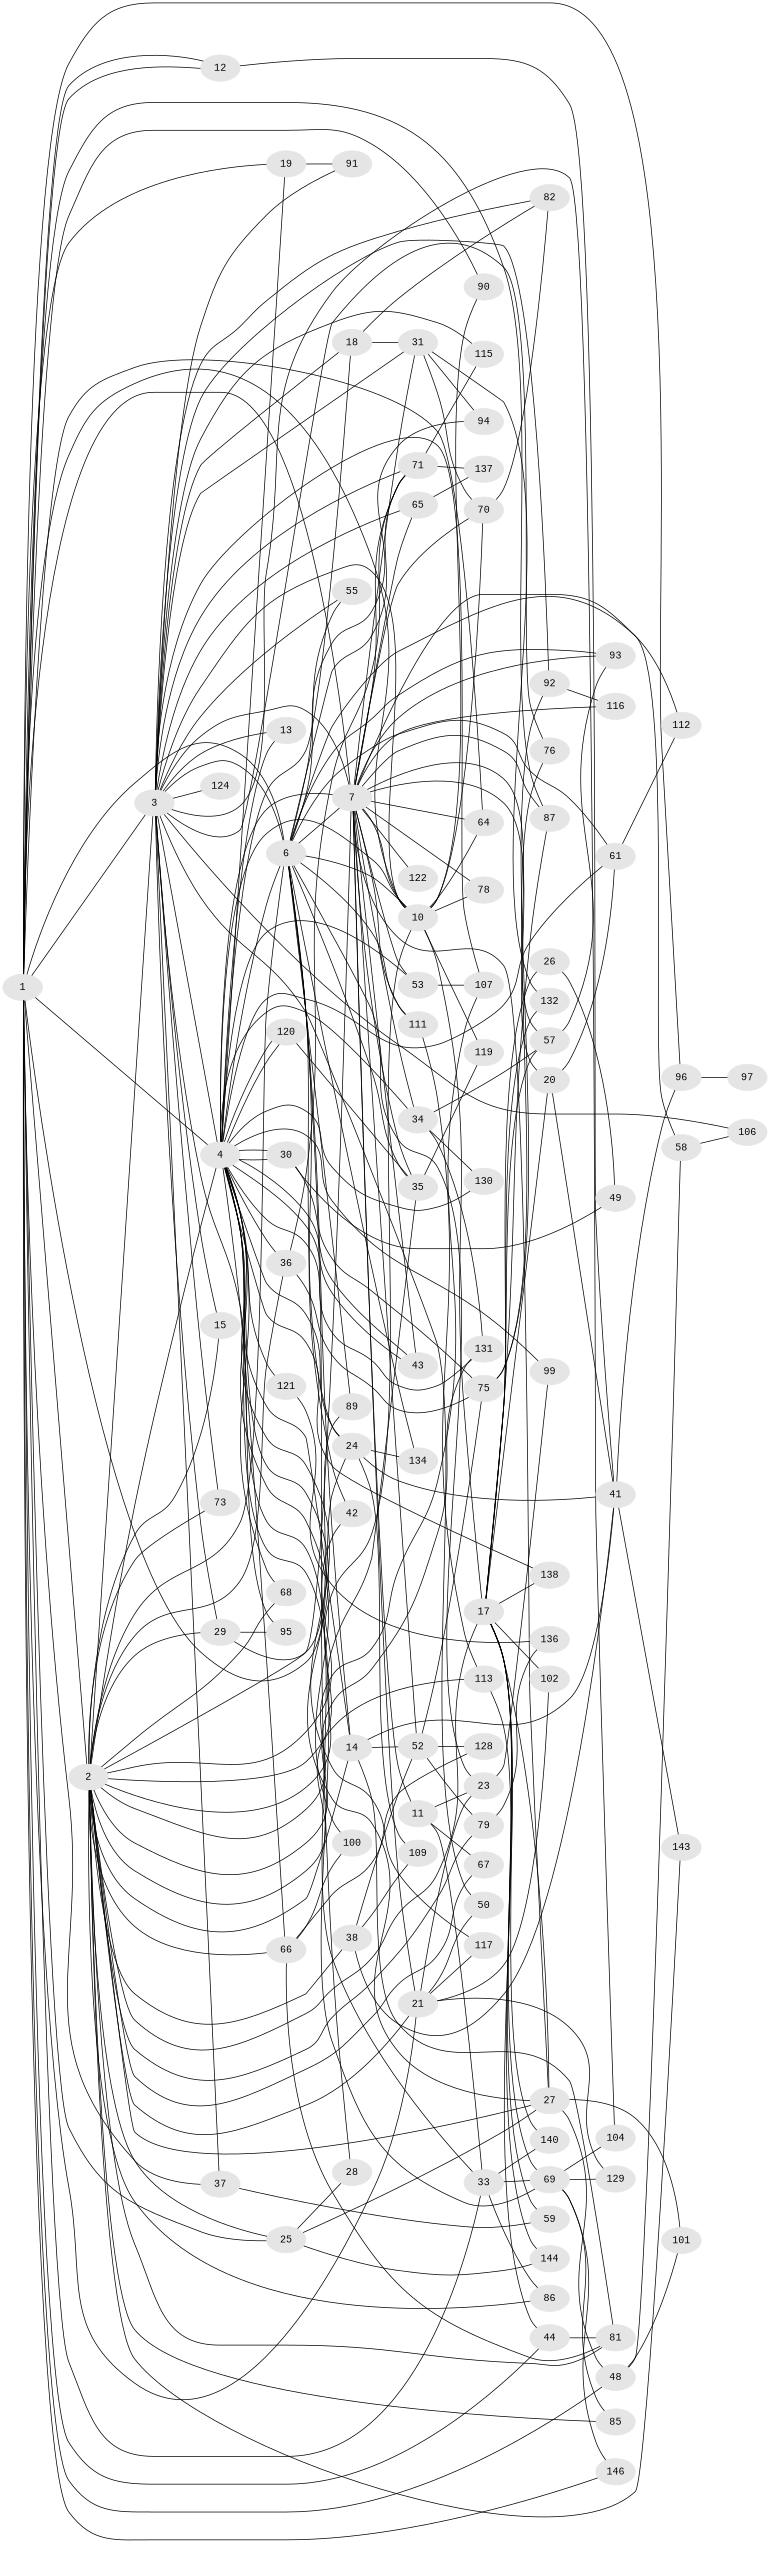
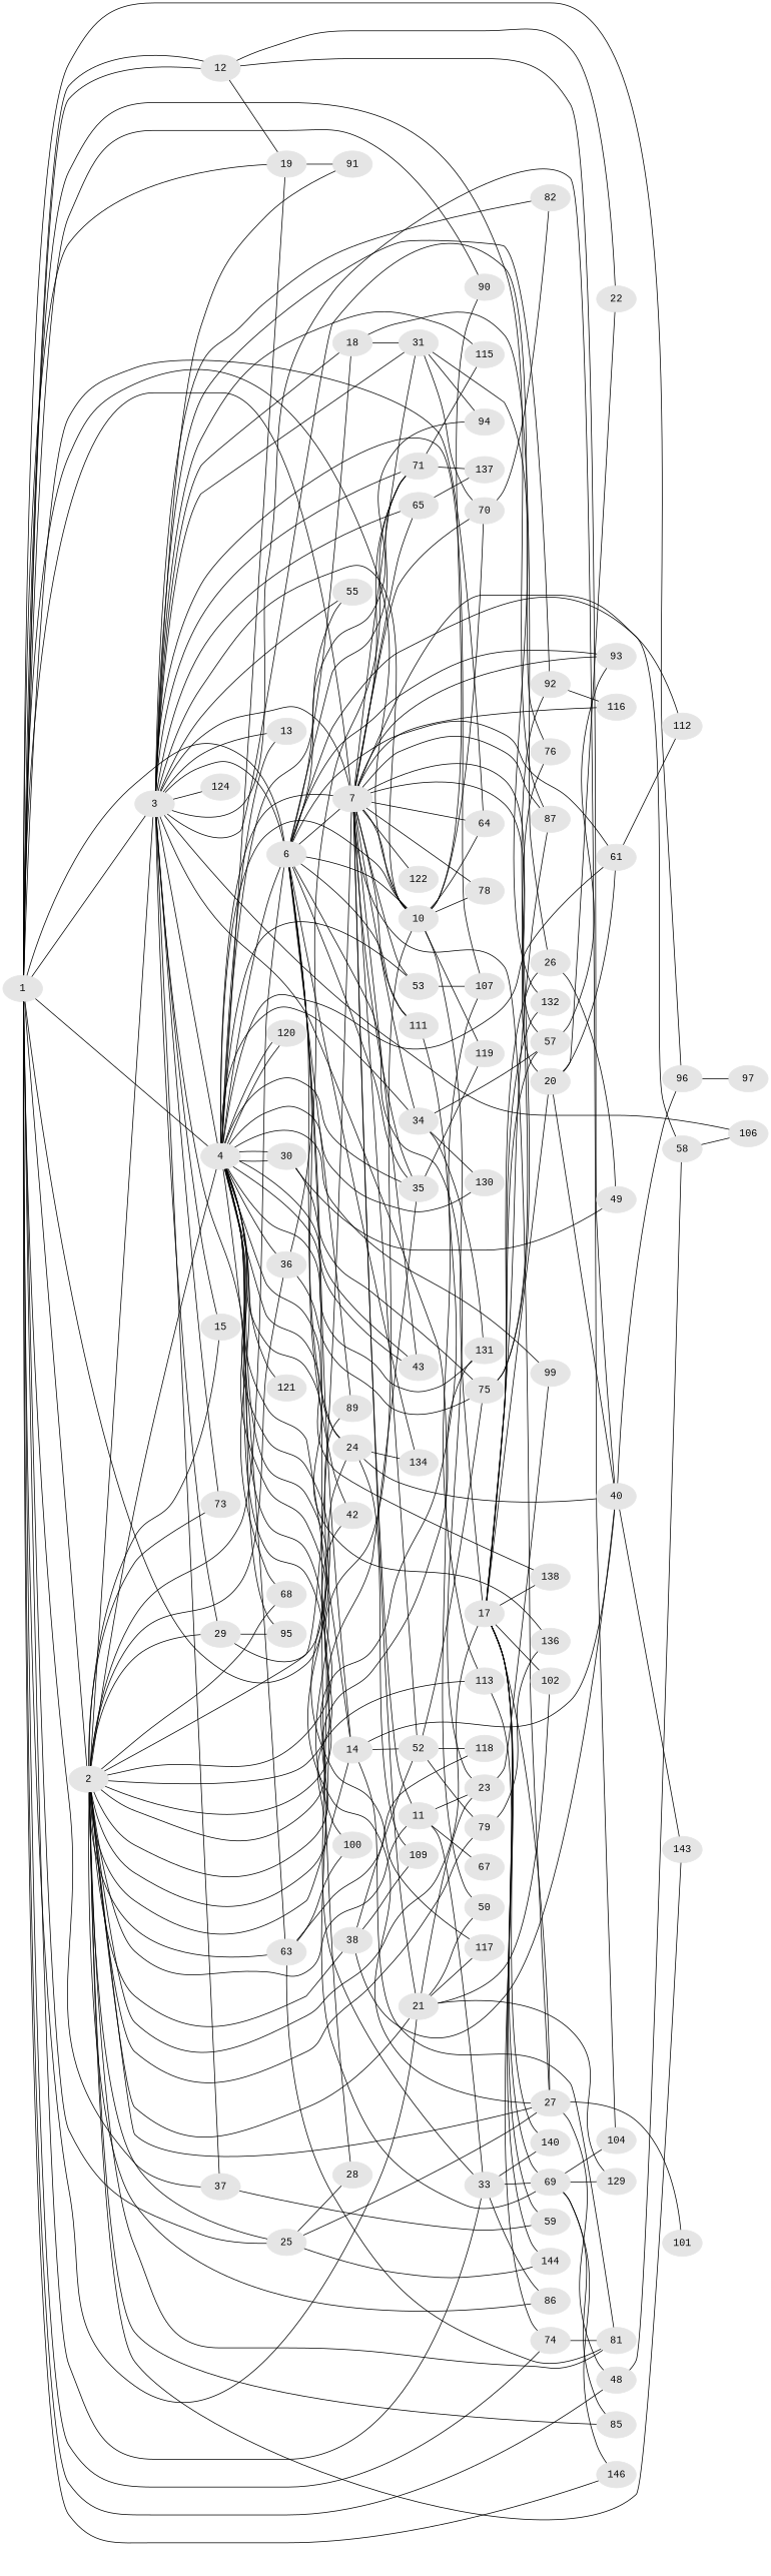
  graph {
    fontname="Liberation Mono"
    rankdir=LR
    node [color=gray90 fontname="Liberation Mono" style=filled]
    edge [fontname="Liberation Mono"]
    1 [super="+8"]
    2 [super="+9"]
    3 [super="+5"]
    4 [super="+46"]
    6 [super="+127"]
    7 [super="+83"]
    10 [super="+54"]
    12 [super="+66"]
    19 [super="+47"]
    21 [super="+39"]
    24 [super="+62"]
    25 [super="+40"]
    33
    37 [super="+139"]
-   44 [super="+135"]
+   44 [super="+135" label=74]
    48 [super="+77"]
    64 [super="+105"]
    87 [super="+125"]
    90
    96
    146
    11 [super="+126"]
    14 [super="+108"]
    15
    17 [super="+32"]
    27 [super="+45"]
    29
    35 [super="+51"]
    36
    38 [super="+60"]
    42
-   63 [super="+84" label=66]
+   63 [super="+84"]
    68
    73
    79
    81
    85
    86
    107 [super="+141"]
    113
    131 [super="+133"]
    143
    13
    18 [super="+118"]
    31 [super="+142"]
    50
    55
    65
    71 [super="+80"]
    76
    82
    91
    92
    95
    104
    106
    115
    124
    30 [super="+103"]
    34 [super="+123"]
    43
    53
    61 [super="+88"]
    69 [super="+114"]
    99
    100
    117
    120
    121
    130
    136
    138
    23 [super="+74"]
    28
    58
    89
    93 [super="+98"]
    94
    111
    134
    20
    52 [super="+56"]
    57
    70 [super="+72"]
    78
    112
    116
    122
    119
-   41 [super="+145"]
+   22
+   41 [super="+145" label=40]
    102
    129
    109
    144
    140
    59
    101
    97
    67
    26
    132
    75
-   128
+   128 [label=118]
    137
    49
    1 -- 2 [weight=4]
    1 -- 3 [weight=4]
    1 -- 4 [weight=3]
    1 -- 6 [weight=2]
    1 -- 7 [weight=2]
    1 -- 10 [weight=2]
    1 -- 12
    1 -- 12
    1 -- 19
    1 -- 21
    1 -- 24
    1 -- 25
    1 -- 33
    1 -- 37 [weight=2]
    1 -- 44
    1 -- 48 [weight=2]
    1 -- 64
    1 -- 87
    1 -- 90
    1 -- 96
    1 -- 146
    2 -- 3 [weight=4]
    2 -- 4 [weight=2]
    2 -- 6 [weight=2]
    2 -- 7 [weight=2]
    2 -- 10 [weight=2]
    2 -- 21
    2 -- 25
-   2 -- 67
+   2 -- 11
    2 -- 14
    2 -- 15
    2 -- 17
    2 -- 27
    2 -- 29
    2 -- 35
    2 -- 36
    2 -- 38 [weight=2]
    2 -- 42
    2 -- 63
    2 -- 68
    2 -- 73
    2 -- 79
    2 -- 81
    2 -- 85
    2 -- 86
    2 -- 107
    2 -- 113
    2 -- 131
    2 -- 143
    3 -- 4 [weight=2]
    3 -- 6 [weight=2]
    3 -- 7 [weight=2]
    3 -- 10 [weight=2]
    3 -- 37
    3 -- 15
    3 -- 29
    3 -- 73
    3 -- 107
    3 -- 13
    3 -- 18
    3 -- 31
    3 -- 50
    3 -- 55
    3 -- 65
    3 -- 71
    3 -- 76
    3 -- 82
    3 -- 91
    3 -- 92
    3 -- 95
    3 -- 104
    3 -- 106
    3 -- 115
    3 -- 124 [weight=2]
    4 -- 6
    4 -- 7
    4 -- 10
    4 -- 19
    4 -- 24
    4 -- 33
    4 -- 14
    4 -- 27
-   120 -- 35
+   4 -- 35
    4 -- 36
    4 -- 63
    4 -- 68
    4 -- 131
    4 -- 13
    4 -- 18
    4 -- 30
    4 -- 30
    4 -- 34
    4 -- 43
    4 -- 43
    4 -- 53
    4 -- 61
    4 -- 69
    4 -- 99
    4 -- 100
    4 -- 117
    4 -- 120
    4 -- 120
    4 -- 121
    4 -- 130
-   121 -- 136
+   4 -- 136
    4 -- 138
    6 -- 7
    6 -- 10
    6 -- 24
    6 -- 14
    6 -- 35
    6 -- 42
    6 -- 55
    6 -- 71
    6 -- 61
    6 -- 23
    6 -- 28
    6 -- 58
    6 -- 89
    6 -- 93
    6 -- 94
    6 -- 111
    6 -- 134
    7 -- 10 [weight=2]
    7 -- 21
    7 -- 64
    7 -- 87
    7 -- 11
    7 -- 27
    7 -- 35
    7 -- 31
    7 -- 65
    7 -- 71
    7 -- 34
    7 -- 43
    7 -- 53
    7 -- 93
    7 -- 111
    7 -- 20
    7 -- 52
    7 -- 57
    7 -- 70
    7 -- 78
    7 -- 112
    7 -- 116
    7 -- 122
    10 -- 64
    10 -- 90
    10 -- 17
    10 -- 70
    10 -- 78
    10 -- 119
+   12 -- 19
+   12 -- 22
    12 -- 41
    19 -- 91
    21 -- 50
    21 -- 117
    21 -- 23
    21 -- 102
    21 -- 129
    24 -- 134
    24 -- 41
    24 -- 109
    25 -- 27
    25 -- 28
    25 -- 144
    33 -- 86
    33 -- 69
    33 -- 140
    37 -- 59
    44 -- 81
    48 -- 58
-   48 -- 101
    96 -- 97
    11 -- 33
    11 -- 23
    11 -- 67
    14 -- 81
    14 -- 52
    14 -- 41
    17 -- 44
    17 -- 87
    17 -- 27
    17 -- 69
    17 -- 138
    17 -- 20
    17 -- 57
    17 -- 102
    17 -- 144
    17 -- 59
    17 -- 26
    17 -- 132
    27 -- 48
    27 -- 101
    29 -- 95
    29 -- 89
    35 -- 119
    36 -- 71
    36 -- 75
    38 -- 52
    38 -- 41
    38 -- 109
    63 -- 81
    63 -- 100
    63 -- 128
    79 -- 136
    113 -- 140
    18 -- 31
-   18 -- 82
+   18 -- 26
    31 -- 94
    31 -- 70
    31 -- 132
    65 -- 137
    71 -- 115
    71 -- 137
    92 -- 116
    30 -- 75
    30 -- 49
    34 -- 131
    34 -- 130
    34 -- 57
    53 -- 107
    61 -- 112
    69 -- 146
    69 -- 85
    69 -- 104
    69 -- 129
    23 -- 99
    58 -- 106
    111 -- 113
    20 -- 61
+   20 -- 22
    20 -- 41
    52 -- 79
    52 -- 75
    52 -- 128
    57 -- 93
    70 -- 82
    41 -- 96
    41 -- 143
    26 -- 49
    75 -- 76
    75 -- 92
  }
